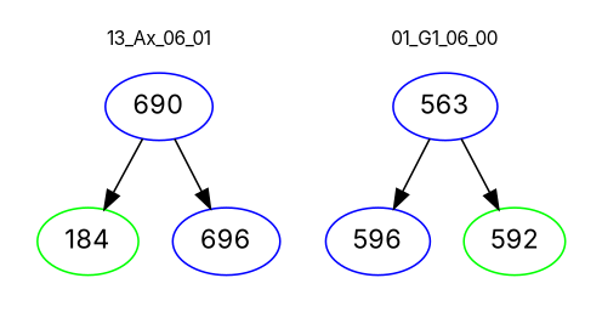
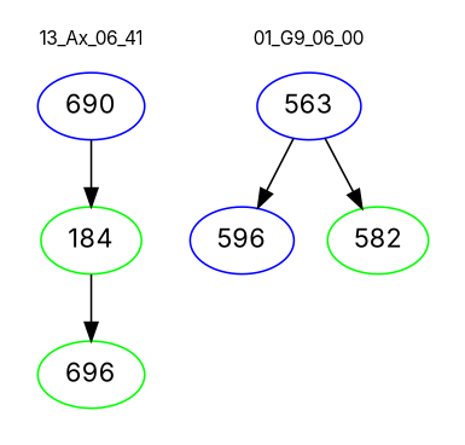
  digraph {
    fontname=Inter
    node [color=blue fontname=Inter]
    edge [color=black fontname=Inter]
    n1 [label=690]
    n2 [color=green label=184]
-   n3 [label=696]
+   n3 [color=green label=696]
    n4 [label=563]
    n5 [label=596]
-   n6 [color=green label=592]
+   n6 [color=green label=582]
    subgraph cluster_1 {
      color=white
      fontsize=10
-     label="13_Ax_06_01"
+     label="13_Ax_06_41"
      n1
      n2
      n3
    }
    subgraph cluster_2 {
      color=white
      fontsize=10
-     label="01_G1_06_00"
+     label="01_G9_06_00"
      n4
      n5
      n6
    }
    n1 -> n2
-   n1 -> n3
+   n2 -> n3
    n4 -> n5
    n4 -> n6
  }
